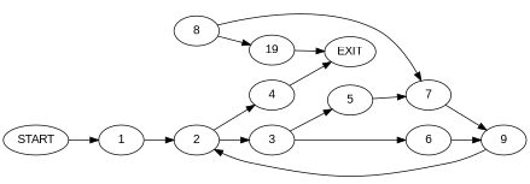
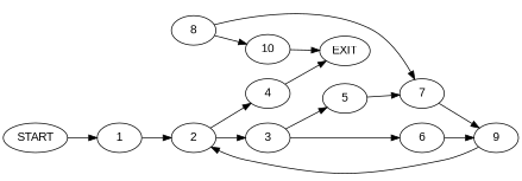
  digraph {
    fontname="Liberation Sans"
    rankdir=LR
    node [fontname="Liberation Sans"]
    edge [fontname="Liberation Sans"]
    n1 [label=START]
    1
    2
    n4 [label=EXIT]
    3
    4
    5
    6
    7
    9
    8
-   10 [label=19]
+   10
    n1 -> 1
    1 -> 2
    2 -> 3
    2 -> 4
    3 -> 5
    3 -> 6
    4 -> n4
    5 -> 7
    6 -> 9
    7 -> 9
    9 -> 2
    8 -> 7
    8 -> 10
    10 -> n4
  }
